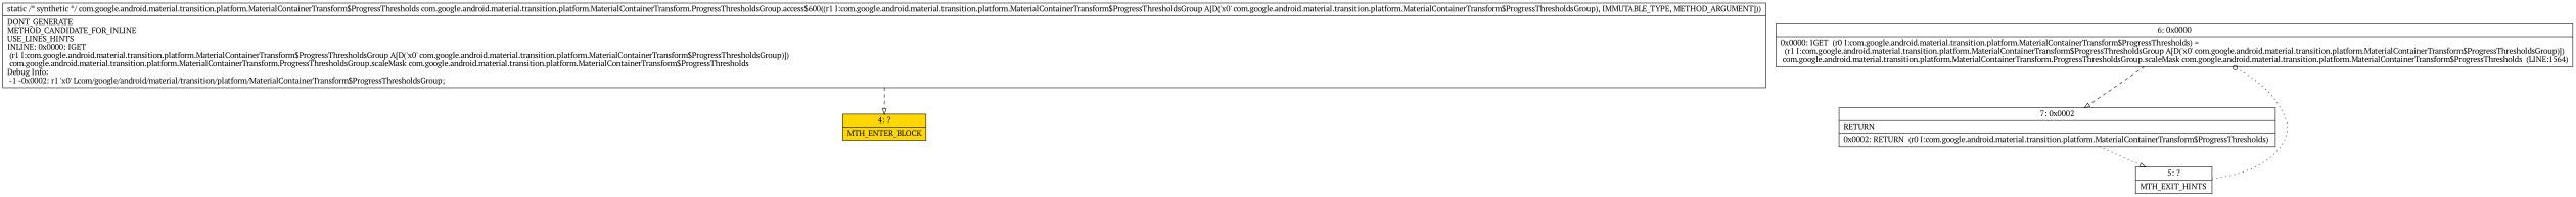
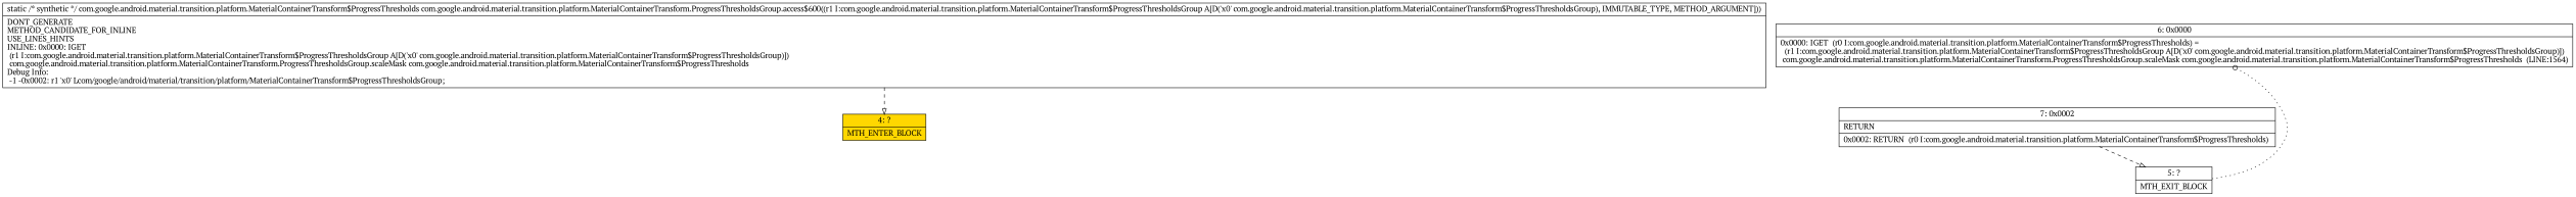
  digraph {
    fontname="PT Serif"
    node [fillcolor=white fontname="PT Serif" shape=record style=filled]
    edge [arrowhead=onormal fontname="PT Serif" style=dashed]
    n1 [fillcolor=gold label="{4\:\ ?|MTH_ENTER_BLOCK\l}"]
    n2 [label="{6\:\ 0x0000|0x0000: IGET  (r0 I:com.google.android.material.transition.platform.MaterialContainerTransform$ProgressThresholds) = \l  (r1 I:com.google.android.material.transition.platform.MaterialContainerTransform$ProgressThresholdsGroup A[D('x0' com.google.android.material.transition.platform.MaterialContainerTransform$ProgressThresholdsGroup)])\l com.google.android.material.transition.platform.MaterialContainerTransform.ProgressThresholdsGroup.scaleMask com.google.android.material.transition.platform.MaterialContainerTransform$ProgressThresholds  (LINE:1564)\l}"]
    n3 [label="{7\:\ 0x0002|RETURN\l|0x0002: RETURN  (r0 I:com.google.android.material.transition.platform.MaterialContainerTransform$ProgressThresholds) \l}"]
-   n4 [label="{5\:\ ?|MTH_EXIT_HINTS\l}"]
+   n4 [label="{5\:\ ?|MTH_EXIT_BLOCK\l}"]
    n5 [label="{static \/* synthetic *\/ com.google.android.material.transition.platform.MaterialContainerTransform$ProgressThresholds com.google.android.material.transition.platform.MaterialContainerTransform.ProgressThresholdsGroup.access$600((r1 I:com.google.android.material.transition.platform.MaterialContainerTransform$ProgressThresholdsGroup A[D('x0' com.google.android.material.transition.platform.MaterialContainerTransform$ProgressThresholdsGroup), IMMUTABLE_TYPE, METHOD_ARGUMENT]))  | DONT_GENERATE\lMETHOD_CANDIDATE_FOR_INLINE\lUSE_LINES_HINTS\lINLINE: 0x0000: IGET  \l  (r1 I:com.google.android.material.transition.platform.MaterialContainerTransform$ProgressThresholdsGroup A[D('x0' com.google.android.material.transition.platform.MaterialContainerTransform$ProgressThresholdsGroup)])\l com.google.android.material.transition.platform.MaterialContainerTransform.ProgressThresholdsGroup.scaleMask com.google.android.material.transition.platform.MaterialContainerTransform$ProgressThresholds\lDebug Info:\l  \-1 \-0x0002: r1 'x0' Lcom\/google\/android\/material\/transition\/platform\/MaterialContainerTransform$ProgressThresholdsGroup;\l}"]
-   n2 -> n3
-   n3 -> n4 [style=dotted]
+   n3 -> n4
    n4 -> n2 [arrowhead=odot style=dotted]
    n5 -> n1
  }
